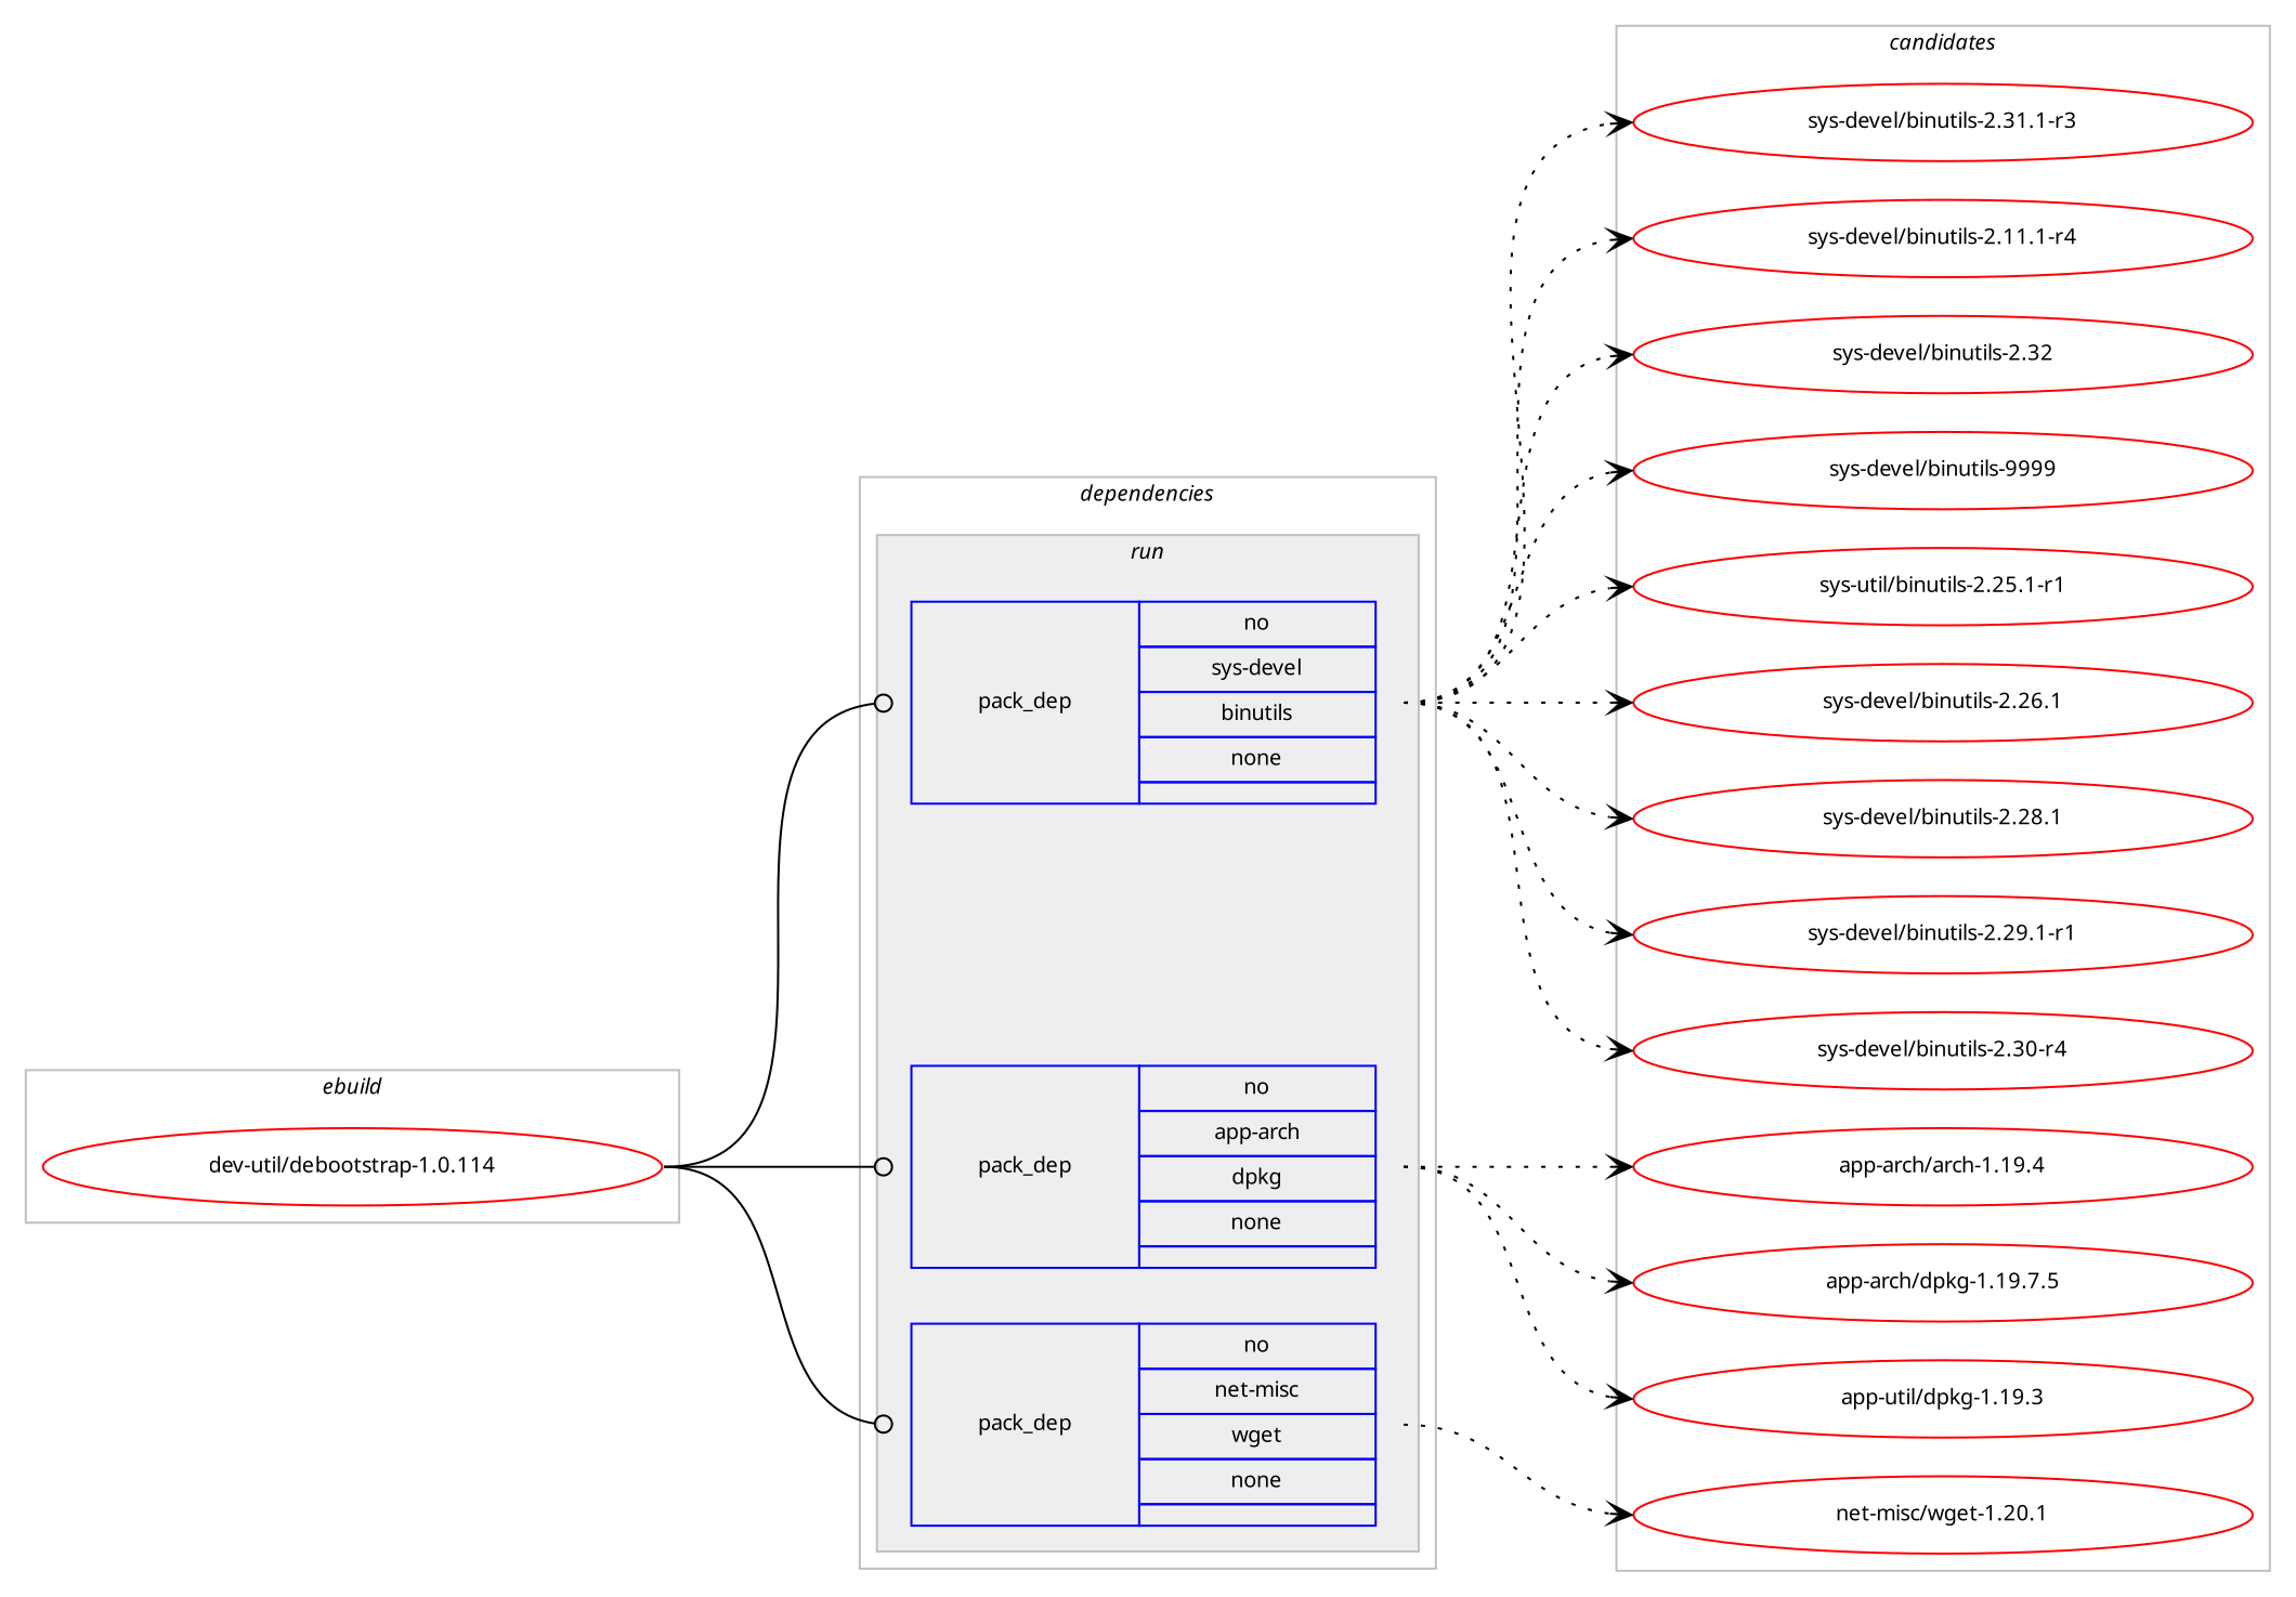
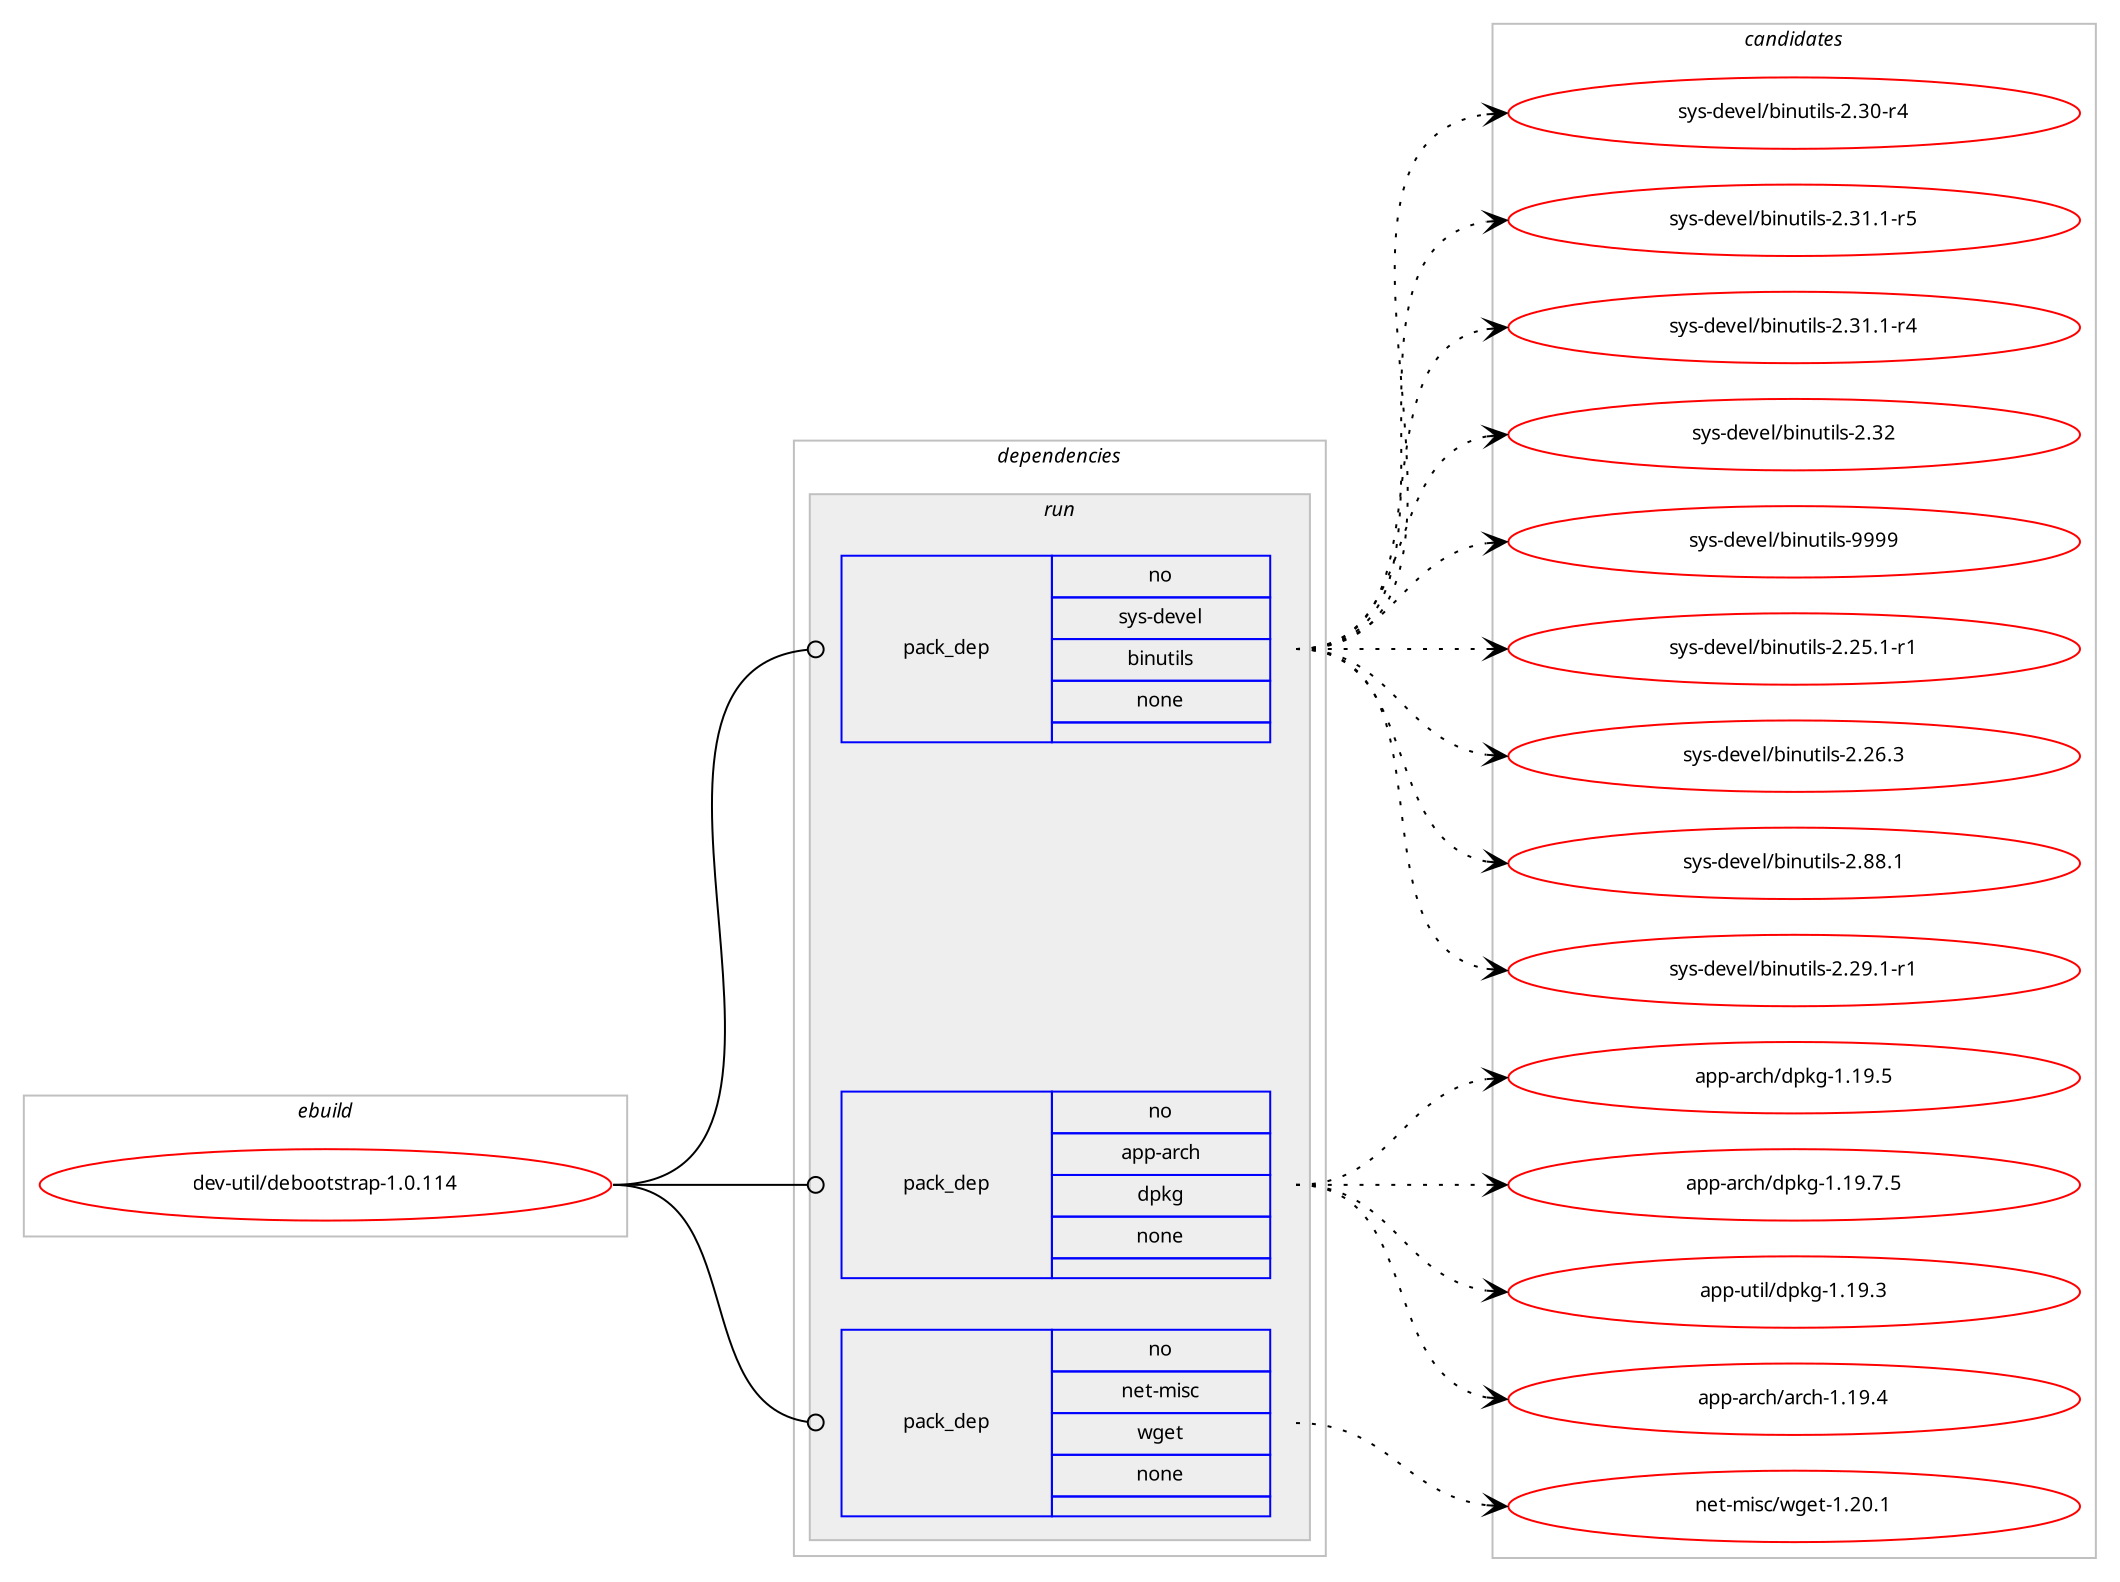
  digraph {
    compound=true
    concentrate=true
    fontname="Noto Sans"
    fontsize=10
    newrank=true
    rankdir=LR
    ranksep=1.5
    node [color=red fontname="Noto Sans" fontsize=10]
    edge [arrowhead=vee fontname="Noto Sans" headport=w style=dotted tailport=e weight=100]
    n1 [label="dev-util/debootstrap-1.0.114" width=4]
    n2 [color=blue label=<<TABLE BORDER="0" CELLBORDER="1" CELLSPACING="0" CELLPADDING="4" WIDTH="220"><TR><TD ROWSPAN="6" CELLPADDING="30">pack_dep</TD></TR><TR><TD WIDTH="110">no</TD></TR><TR><TD>sys-devel</TD></TR><TR><TD>binutils</TD></TR><TR><TD>none</TD></TR><TR><TD></TD></TR></TABLE>> shape=none]
    n3 [color=blue label=<<TABLE BORDER="0" CELLBORDER="1" CELLSPACING="0" CELLPADDING="4" WIDTH="220"><TR><TD ROWSPAN="6" CELLPADDING="30">pack_dep</TD></TR><TR><TD WIDTH="110">no</TD></TR><TR><TD>app-arch</TD></TR><TR><TD>dpkg</TD></TR><TR><TD>none</TD></TR><TR><TD></TD></TR></TABLE>> shape=none]
    n4 [color=blue label=<<TABLE BORDER="0" CELLBORDER="1" CELLSPACING="0" CELLPADDING="4" WIDTH="220"><TR><TD ROWSPAN="6" CELLPADDING="30">pack_dep</TD></TR><TR><TD WIDTH="110">no</TD></TR><TR><TD>net-misc</TD></TR><TR><TD>wget</TD></TR><TR><TD>none</TD></TR><TR><TD></TD></TR></TABLE>> shape=none]
    n5 [label="app-arch/dpkg-1.19.7.5" width=4]
    n6 [label="app-util/dpkg-1.19.3" width=4]
    n7 [label="app-arch/arch-1.19.4" width=4]
+   n8 [label="app-arch/dpkg-1.19.5" width=4]
    n9 [label="net-misc/wget-1.20.1" width=4]
-   n10 [label="sys-util/binutils-2.25.1-r1" width=4]
-   n11 [label="sys-devel/binutils-2.26.1" width=4]
-   n12 [label="sys-devel/binutils-2.28.1" width=4]
+   n10 [label="sys-devel/binutils-2.25.1-r1" width=4]
+   n11 [label="sys-devel/binutils-2.26.3" width=4]
+   n12 [label="sys-devel/binutils-2.88.1" width=4]
    n13 [label="sys-devel/binutils-2.29.1-r1" width=4]
    n14 [label="sys-devel/binutils-2.30-r4" width=4]
-   n15 [label="sys-devel/binutils-2.31.1-r3" width=4]
-   n16 [label="sys-devel/binutils-2.11.1-r4" width=4]
+   n15 [label="sys-devel/binutils-2.31.1-r5" width=4]
+   n16 [label="sys-devel/binutils-2.31.1-r4" width=4]
    n17 [label="sys-devel/binutils-2.32" width=4]
    n18 [label="sys-devel/binutils-9999" width=4]
    subgraph cluster_1 {
      color=gray
      label=<<i>ebuild</i>>
      rank=same
      n1
    }
    subgraph cluster_2 {
      color=gray
      label=<<i>dependencies</i>>
      subgraph cluster_3 {
        color=gray
        fillcolor="#eeeeee"
        label=<<i>compile</i>>
        style=filled
      }
      subgraph cluster_4 {
        color=gray
        fillcolor="#eeeeee"
        label=<<i>compile and run</i>>
        style=filled
      }
      subgraph cluster_5 {
        color=gray
        fillcolor="#eeeeee"
        label=<<i>run</i>>
        style=filled
        subgraph sub_6 {
          color=gray
          fillcolor="#eeeeee"
          label=<<i>run</i>>
          style=filled
          n2
        }
        subgraph sub_7 {
          color=gray
          fillcolor="#eeeeee"
          label=<<i>run</i>>
          style=filled
          n3
        }
        subgraph sub_8 {
          color=gray
          fillcolor="#eeeeee"
          label=<<i>run</i>>
          style=filled
          n4
        }
      }
    }
    subgraph cluster_9 {
      color=gray
      label=<<i>candidates</i>>
      rank=same
      subgraph sub_10 {
        color=black
        label=<<i>candidates</i>>
        nodesep=1
        rank=same
        n5
        n6
        n7
+       n8
      }
      subgraph sub_11 {
        color=black
        label=<<i>candidates</i>>
        nodesep=1
        rank=same
        n9
      }
      subgraph sub_12 {
        color=black
        label=<<i>candidates</i>>
        nodesep=1
        rank=same
        n10
        n11
        n12
        n13
        n14
        n15
        n16
        n17
        n18
      }
    }
    n1 -> n2 [arrowhead=odot style=solid weight=20]
    n1 -> n3 [arrowhead=odot style=solid weight=20]
    n1 -> n4 [arrowhead=odot style=solid weight=20]
    n2 -> n10
    n2 -> n11
    n2 -> n12
    n2 -> n13
    n2 -> n14
    n2 -> n15
    n2 -> n16
    n2 -> n17
    n2 -> n18
    n3 -> n5
    n3 -> n6
    n3 -> n7
+   n3 -> n8
    n4 -> n9
  }
